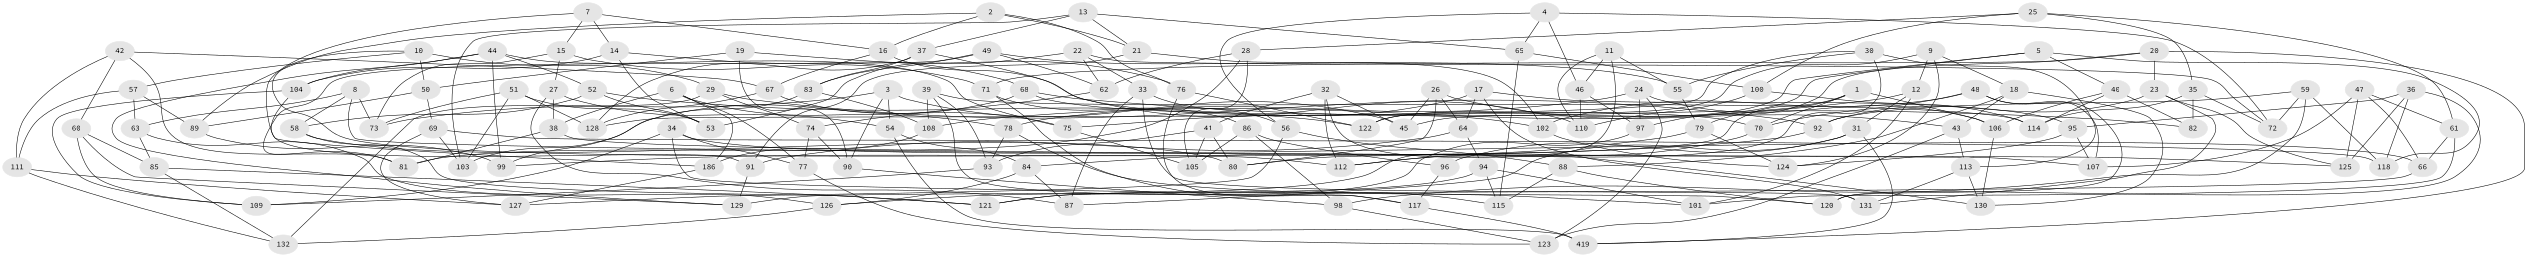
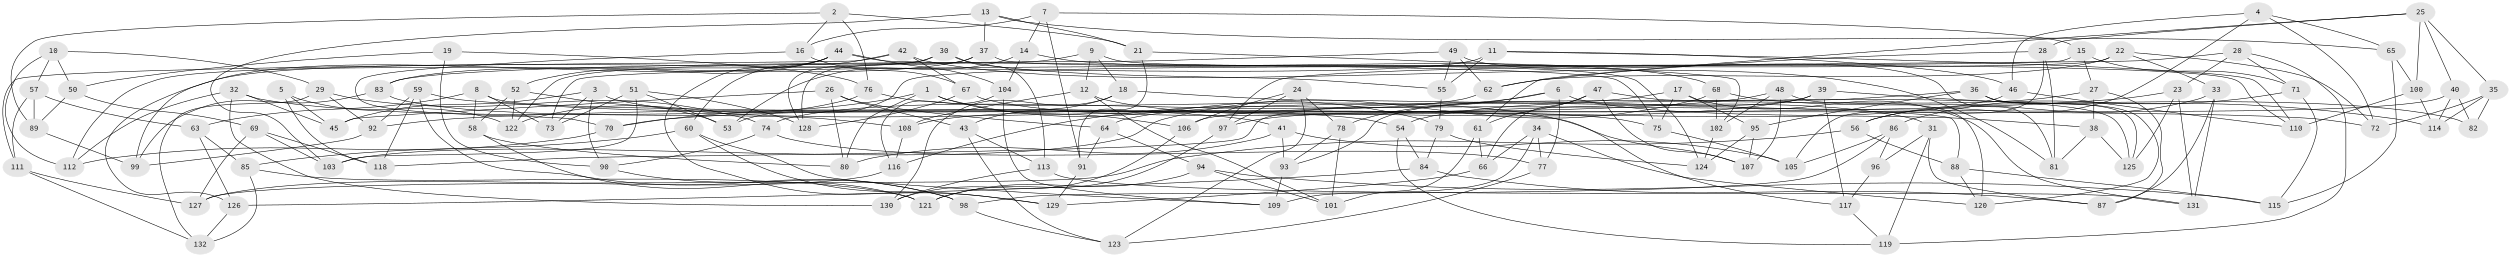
  graph {
    fontname="Source Code Pro"
    node [color=gray90 fontname="Source Code Pro" style=filled]
    edge [fontname="Source Code Pro"]
    1
    70
    79
    80
    106
    112
    124
    84
    130
    2
    16
    21
    76
    89
    67
    91
    102
    122
    117
    99
    3
    45
    54
    73
    90
-   119 [label=419]
+   119
    98
    4
    46
    56
    65
    72
    110
    97
    88
    127
    100
    115
    5
    40
    118
    82
    114
    6
    38
    77
    78
-   116 [label=186]
+   116
    125
    81
    123
    101
    93
    7
    14
    15
    53
    68
    104
    27
    71
    129
    8
    58
    63
    107
    121
    126
    85
    9
    12
    18
    31
    108
    43
    10
    29
    50
    57
    92
    74
    132
    69
    111
    11
    55
    87
    96
    13
    37
    103
    128
    83
    109
    86
    75
    17
    64
    95
    131
    94
    105
    113
    120
    19
    20
    23
    22
    33
    62
    24
    25
    28
    35
    61
    66
    26
    30
    32
    41
    34
    36
    39
    42
    60
    44
    52
    47
    48
    49
    51
    59
    1 -- 70
    1 -- 79
    1 -- 80
    1 -- 106
    70 -- 112
    79 -- 124
    79 -- 84
    106 -- 130
    84 -- 126
    84 -- 87
    2 -- 16
    2 -- 21
    2 -- 76
    2 -- 89
    16 -- 70
    16 -- 67
    21 -- 91
    21 -- 102
    76 -- 122
    76 -- 117
    89 -- 99
    67 -- 128
    67 -- 75
    91 -- 129
    102 -- 124
    117 -- 119
    3 -- 45
    3 -- 54
    3 -- 73
    3 -- 90
    54 -- 84
    54 -- 119
    90 -- 98
    98 -- 123
    4 -- 46
    4 -- 56
    4 -- 65
    4 -- 72
    46 -- 110
    46 -- 97
    56 -- 88
    56 -- 127
    65 -- 100
    65 -- 115
    97 -- 121
    88 -- 115
    88 -- 120
    100 -- 110
    100 -- 114
    5 -- 122
    5 -- 45
-   5 -- 40
+   25 -- 40
    5 -- 118
    40 -- 106
    40 -- 82
    40 -- 114
    6 -- 38
    6 -- 77
    6 -- 78
    6 -- 116
    38 -- 125
    38 -- 81
    77 -- 123
    78 -- 101
    78 -- 93
    116 -- 127
    93 -- 109
    7 -- 16
    7 -- 91
    7 -- 14
    7 -- 15
    14 -- 53
    14 -- 68
    14 -- 104
    15 -- 73
    15 -- 27
    15 -- 71
    68 -- 102
    68 -- 82
    68 -- 103
    104 -- 116
    104 -- 109
    27 -- 54
    27 -- 38
    27 -- 87
    71 -- 115
    71 -- 86
    8 -- 73
    8 -- 58
    8 -- 63
    8 -- 107
    58 -- 80
    58 -- 121
    63 -- 126
    63 -- 85
    126 -- 132
    85 -- 121
    85 -- 132
    9 -- 124
    9 -- 122
    9 -- 12
    9 -- 18
    12 -- 101
    12 -- 31
    12 -- 108
    18 -- 130
    18 -- 88
    18 -- 43
    31 -- 119
    31 -- 87
    31 -- 96
    108 -- 116
    43 -- 123
    43 -- 113
    10 -- 112
    10 -- 29
    10 -- 50
    10 -- 57
    29 -- 92
    29 -- 74
    29 -- 132
    50 -- 89
    50 -- 69
    57 -- 89
    57 -- 63
    57 -- 111
    92 -- 99
    74 -- 90
    74 -- 77
    69 -- 127
    69 -- 118
    69 -- 103
    111 -- 127
    111 -- 132
    11 -- 46
    11 -- 110
    11 -- 126
    11 -- 55
    55 -- 79
    96 -- 117
    13 -- 21
    13 -- 65
    13 -- 37
    13 -- 103
    37 -- 110
    37 -- 128
    37 -- 83
    83 -- 99
    83 -- 108
    86 -- 98
    86 -- 96
    86 -- 105
    75 -- 105
    17 -- 75
    17 -- 64
    17 -- 95
    17 -- 131
    64 -- 91
    64 -- 94
    95 -- 124
    95 -- 107
    94 -- 115
    94 -- 101
    94 -- 121
    113 -- 130
    113 -- 131
    19 -- 76
    19 -- 90
    19 -- 50
    20 -- 119
    20 -- 97
    20 -- 71
    20 -- 23
    23 -- 125
    23 -- 92
    23 -- 131
    22 -- 72
    22 -- 53
    22 -- 33
    22 -- 62
    33 -- 56
    33 -- 87
    33 -- 131
    62 -- 74
    24 -- 106
    24 -- 97
    24 -- 78
    24 -- 123
    25 -- 100
    25 -- 28
    25 -- 35
    25 -- 61
    28 -- 81
    28 -- 105
    28 -- 62
    35 -- 72
    35 -- 82
    35 -- 114
    61 -- 101
    61 -- 66
    66 -- 129
    26 -- 80
    26 -- 45
    26 -- 43
    26 -- 64
    30 -- 112
    30 -- 55
    30 -- 128
    30 -- 113
    32 -- 112
    32 -- 130
    32 -- 45
    32 -- 41
    41 -- 80
    41 -- 93
    41 -- 105
    34 -- 77
    34 -- 109
    34 -- 120
    34 -- 66
    36 -- 118
    36 -- 125
    36 -- 95
    36 -- 120
    39 -- 117
    39 -- 114
    39 -- 93
    39 -- 108
    42 -- 67
    42 -- 81
    42 -- 111
    42 -- 60
    60 -- 129
    60 -- 85
    60 -- 109
    44 -- 99
    44 -- 104
    44 -- 129
    44 -- 75
    44 -- 52
    52 -- 122
    52 -- 53
    52 -- 58
    47 -- 125
    47 -- 107
    47 -- 61
    47 -- 66
    48 -- 70
    48 -- 102
    48 -- 107
    48 -- 120
    49 -- 81
    49 -- 55
    49 -- 83
    49 -- 62
    51 -- 73
    51 -- 53
    51 -- 103
    51 -- 128
    59 -- 98
    59 -- 72
    59 -- 118
    59 -- 92
  }
